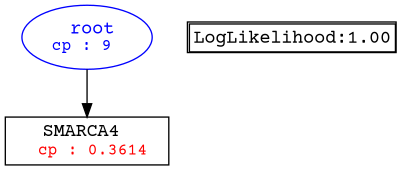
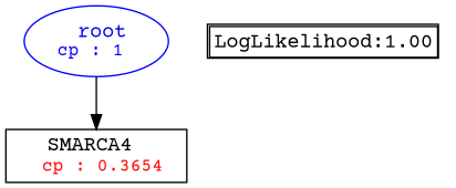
  digraph {
    fontsize=10
    fontname="Courier Prime"
    node [fontname="Courier Prime"]
-   n1 [color=Blue label=<<font color='Blue'> root</font><br/><font color='Blue' POINT-SIZE='12'>cp : 9 </font>> shape=oval]
-   n2 [label=<SMARCA4 <br/> <font color='Red' POINT-SIZE='12'> cp : 0.3614 </font>> shape=box]
+   n1 [color=Blue label=<<font color='Blue'> root</font><br/><font color='Blue' POINT-SIZE='12'>cp : 1 </font>> shape=oval]
+   n2 [label=<SMARCA4 <br/> <font color='Red' POINT-SIZE='12'> cp : 0.3654 </font>> shape=box]
    n3 [label=<<TABLE BORDER="1" CELLBORDER="1" CELLSPACING="0" >     <TR><TD ALIGN="LEFT">LogLikelihood:1.00</TD></TR>     </TABLE>> shape=plaintext]
    n1 -> n2 [fontname="Courier Prime"]
  }
